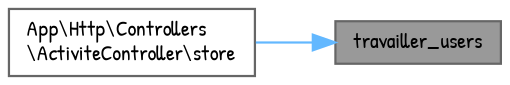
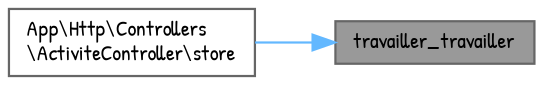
  digraph {
    rankdir=RL
    fontname="Patrick Hand"
    node [fontname="Patrick Hand" fontsize=10 shape=box style=filled]
-   n1 [color=gray40 fillcolor=grey60 fontcolor=black height=0.2 label=travailler_users width=0.4]
+   n1 [color=gray40 fillcolor=grey60 fontcolor=black height=0.2 label=travailler_travailler width=0.4]
    n2 [color=grey40 fillcolor=white height=0.2 label="App\\Http\\Controllers\l\\ActiviteController\\store" width=0.4]
    n1 -> n2 [color=steelblue1 dir=back fontname="Patrick Hand" fontsize=10 labelfontname=Helvetica labelfontsize=10 style=solid]
  }
